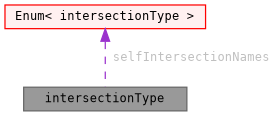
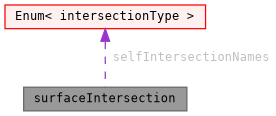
  digraph {
    fontname="DejaVu Sans Mono"
    node [fontname="DejaVu Sans Mono" fontsize=10 shape=box style=filled]
-   n1 [color=gray40 fillcolor=grey60 fontcolor=black height=0.2 label=intersectionType width=0.4]
+   n1 [color=gray40 fillcolor=grey60 fontcolor=black height=0.2 label=surfaceIntersection width=0.4]
    n2 [color=red fillcolor="#FFF0F0" height=0.2 label="Enum\< intersectionType \>" width=0.4]
    n2 -> n1 [color=darkorchid3 dir=back fontcolor=grey fontname="DejaVu Sans Mono" fontsize=10 label=" selfIntersectionNames" labelfontname=Helvetica labelfontsize=10 style=dashed]
  }
